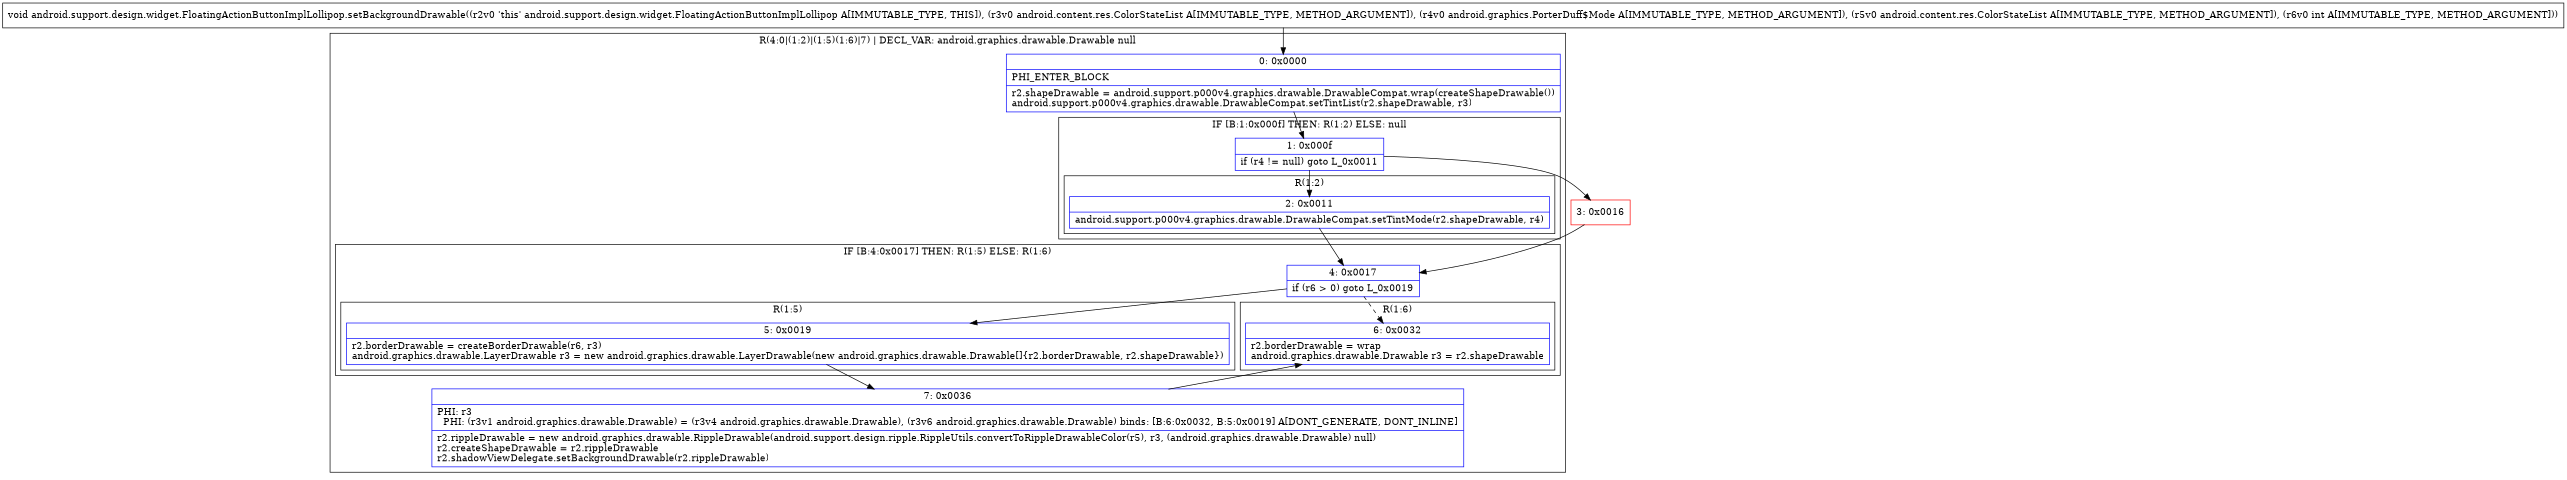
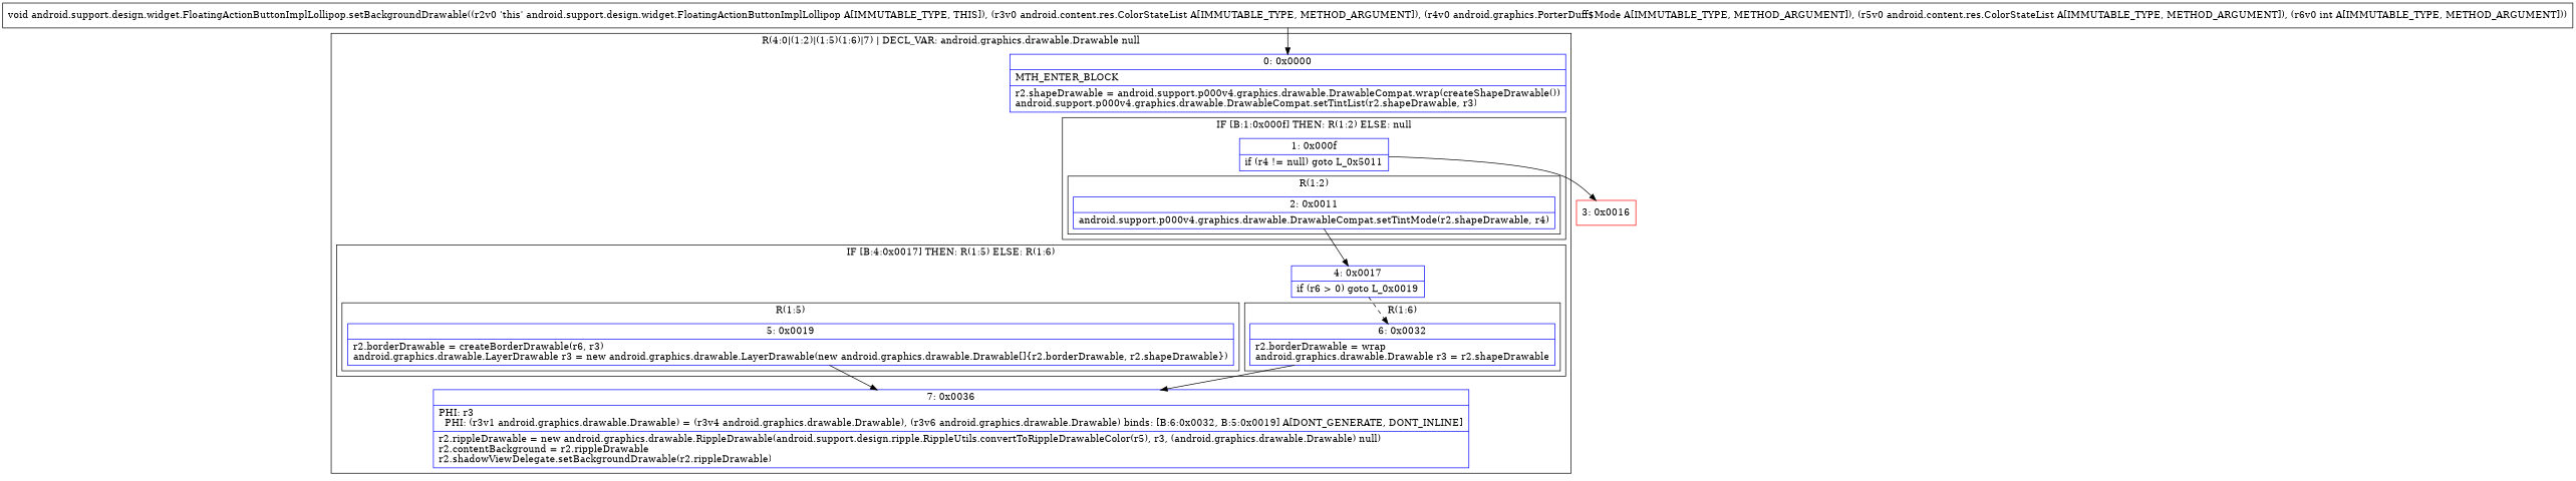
  digraph {
    node [color=blue shape=record]
    n1 [label="{2\:\ 0x0011|android.support.p000v4.graphics.drawable.DrawableCompat.setTintMode(r2.shapeDrawable, r4)\l}"]
-   n2 [label="{1\:\ 0x000f|if (r4 != null) goto L_0x0011\l}"]
+   n2 [label="{1\:\ 0x000f|if (r4 != null) goto L_0x5011\l}"]
    n3 [label="{5\:\ 0x0019|r2.borderDrawable = createBorderDrawable(r6, r3)\landroid.graphics.drawable.LayerDrawable r3 = new android.graphics.drawable.LayerDrawable(new android.graphics.drawable.Drawable[]\{r2.borderDrawable, r2.shapeDrawable\})\l}"]
    n4 [label="{6\:\ 0x0032|r2.borderDrawable = wrap\landroid.graphics.drawable.Drawable r3 = r2.shapeDrawable\l}"]
    n5 [label="{4\:\ 0x0017|if (r6 \> 0) goto L_0x0019\l}"]
-   n6 [label="{0\:\ 0x0000|PHI_ENTER_BLOCK\l|r2.shapeDrawable = android.support.p000v4.graphics.drawable.DrawableCompat.wrap(createShapeDrawable())\landroid.support.p000v4.graphics.drawable.DrawableCompat.setTintList(r2.shapeDrawable, r3)\l}"]
-   n7 [label="{7\:\ 0x0036|PHI: r3 \l  PHI: (r3v1 android.graphics.drawable.Drawable) = (r3v4 android.graphics.drawable.Drawable), (r3v6 android.graphics.drawable.Drawable) binds: [B:6:0x0032, B:5:0x0019] A[DONT_GENERATE, DONT_INLINE]\l|r2.rippleDrawable = new android.graphics.drawable.RippleDrawable(android.support.design.ripple.RippleUtils.convertToRippleDrawableColor(r5), r3, (android.graphics.drawable.Drawable) null)\lr2.createShapeDrawable = r2.rippleDrawable\lr2.shadowViewDelegate.setBackgroundDrawable(r2.rippleDrawable)\l}"]
+   n6 [label="{0\:\ 0x0000|MTH_ENTER_BLOCK\l|r2.shapeDrawable = android.support.p000v4.graphics.drawable.DrawableCompat.wrap(createShapeDrawable())\landroid.support.p000v4.graphics.drawable.DrawableCompat.setTintList(r2.shapeDrawable, r3)\l}"]
+   n7 [label="{7\:\ 0x0036|PHI: r3 \l  PHI: (r3v1 android.graphics.drawable.Drawable) = (r3v4 android.graphics.drawable.Drawable), (r3v6 android.graphics.drawable.Drawable) binds: [B:6:0x0032, B:5:0x0019] A[DONT_GENERATE, DONT_INLINE]\l|r2.rippleDrawable = new android.graphics.drawable.RippleDrawable(android.support.design.ripple.RippleUtils.convertToRippleDrawableColor(r5), r3, (android.graphics.drawable.Drawable) null)\lr2.contentBackground = r2.rippleDrawable\lr2.shadowViewDelegate.setBackgroundDrawable(r2.rippleDrawable)\l}"]
    n8 [color=red label="{3\:\ 0x0016}"]
    n9 [label="{void android.support.design.widget.FloatingActionButtonImplLollipop.setBackgroundDrawable((r2v0 'this' android.support.design.widget.FloatingActionButtonImplLollipop A[IMMUTABLE_TYPE, THIS]), (r3v0 android.content.res.ColorStateList A[IMMUTABLE_TYPE, METHOD_ARGUMENT]), (r4v0 android.graphics.PorterDuff$Mode A[IMMUTABLE_TYPE, METHOD_ARGUMENT]), (r5v0 android.content.res.ColorStateList A[IMMUTABLE_TYPE, METHOD_ARGUMENT]), (r6v0 int A[IMMUTABLE_TYPE, METHOD_ARGUMENT])) }" color=""]
    subgraph cluster_1 {
      label="R(4:0|(1:2)|(1:5)(1:6)|7) | DECL_VAR: android.graphics.drawable.Drawable null\l"
      n6
      n7
      subgraph cluster_2 {
        label="IF [B:1:0x000f] THEN: R(1:2) ELSE: null"
        n2
        subgraph cluster_3 {
          label="R(1:2)"
          n1
        }
      }
      subgraph cluster_4 {
        label="IF [B:4:0x0017] THEN: R(1:5) ELSE: R(1:6)"
        n5
        subgraph cluster_5 {
          label="R(1:5)"
          n3
        }
        subgraph cluster_6 {
          label="R(1:6)"
          n4
        }
      }
    }
    n1 -> n5
-   n2 -> n1
    n2 -> n8 [style=solid]
    n3 -> n7
-   n7 -> n4
-   n5 -> n3
+   n4 -> n7
    n5 -> n4 [style=dashed]
-   n6 -> n2
-   n8 -> n5
    n9 -> n6
  }
